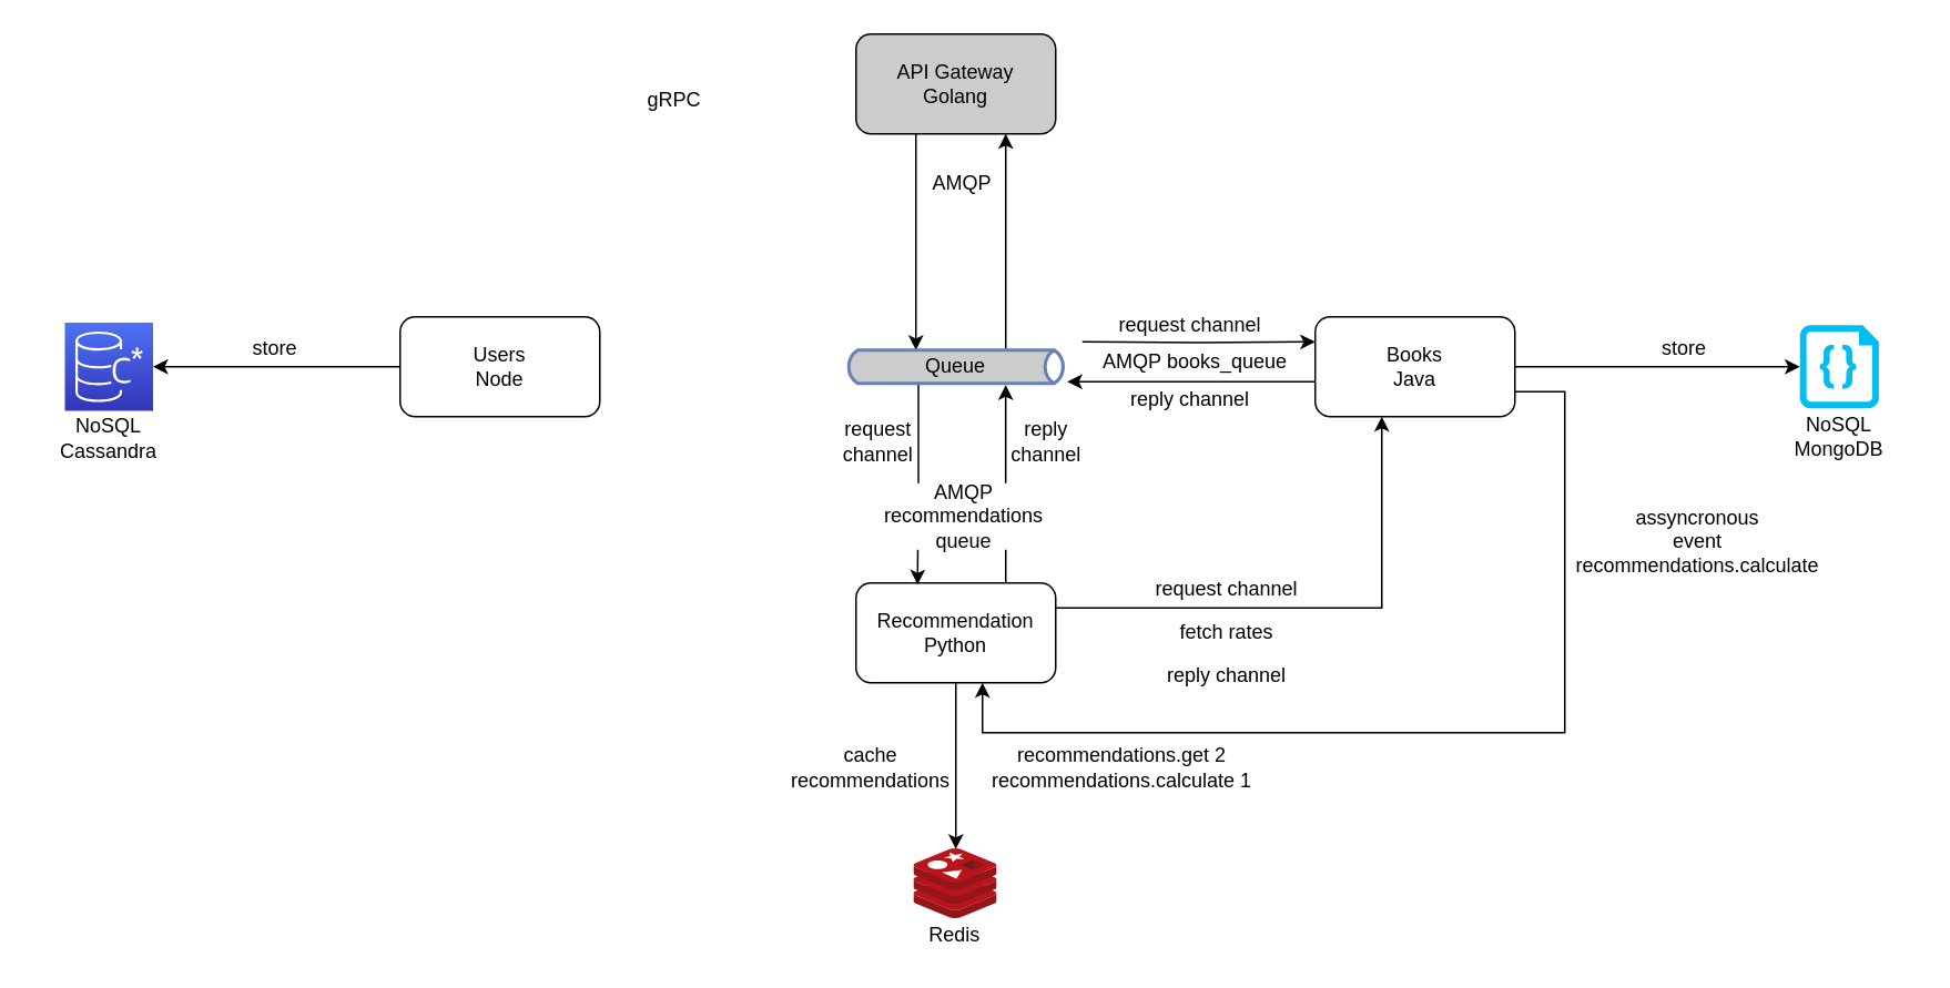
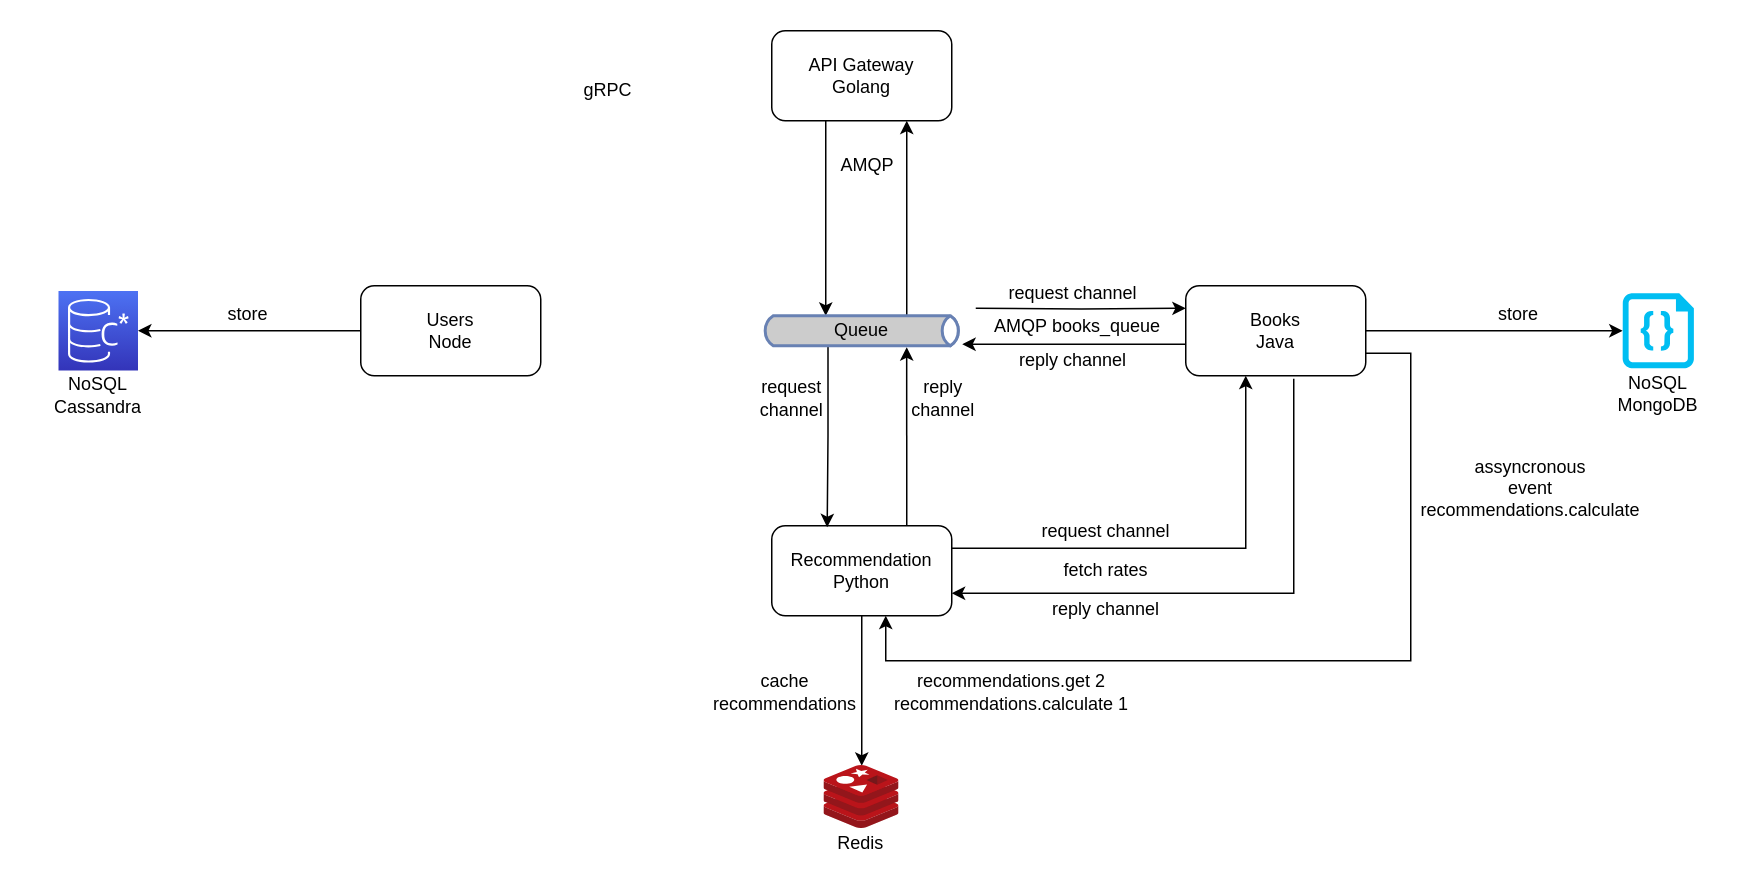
  <mxCell id="0" />
  <mxCell id="1" parent="0" />
  <mxCell id="2" style="edgeStyle=orthogonalEdgeStyle;rounded=0;orthogonalLoop=1;jettySize=auto;html=1;" parent="1" source="3" target="17" edge="1"><mxGeometry relative="1" as="geometry"><Array as="points"><mxPoint x="550" y="160" /><mxPoint x="550" y="160" /></Array></mxGeometry></mxCell>
- <mxCell id="3" value="API Gateway&lt;br&gt;Golang" style="rounded=1;whiteSpace=wrap;html=1;fillColor=#cccccc;" parent="1" vertex="1"><mxGeometry x="514" y="20" width="120" height="60" as="geometry" /></mxCell>
+ <mxCell id="3" value="API Gateway&lt;br&gt;Golang" style="rounded=1;whiteSpace=wrap;html=1;" parent="1" vertex="1"><mxGeometry x="514" y="20" width="120" height="60" as="geometry" /></mxCell>
  <mxCell id="4" style="edgeStyle=orthogonalEdgeStyle;rounded=0;orthogonalLoop=1;jettySize=auto;html=1;entryX=1;entryY=0.5;entryDx=0;entryDy=0;entryPerimeter=0;" parent="1" source="5" target="21" edge="1"><mxGeometry relative="1" as="geometry"><mxPoint y="220" as="targetPoint" x="160" /></mxGeometry></mxCell>
  <mxCell id="5" value="Users&lt;br&gt;Node" style="rounded=1;whiteSpace=wrap;html=1;" parent="1" vertex="1"><mxGeometry x="240" y="190" width="120" height="60" as="geometry" /></mxCell>
  <mxCell id="6" style="edgeStyle=orthogonalEdgeStyle;rounded=0;orthogonalLoop=1;jettySize=auto;html=1;" parent="1" source="9" target="17" edge="1"><mxGeometry relative="1" as="geometry" /></mxCell>
  <mxCell id="7" style="edgeStyle=orthogonalEdgeStyle;rounded=0;orthogonalLoop=1;jettySize=auto;html=1;entryX=0;entryY=0.5;entryDx=0;entryDy=0;entryPerimeter=0;" parent="1" source="9" target="29" edge="1"><mxGeometry relative="1" as="geometry" /></mxCell>
+ <mxCell id="8" style="edgeStyle=orthogonalEdgeStyle;rounded=0;orthogonalLoop=1;jettySize=auto;html=1;exitX=0.6;exitY=1.033;exitDx=0;exitDy=0;exitPerimeter=0;entryX=1;entryY=0.75;entryDx=0;entryDy=0;" parent="1" source="9" target="13" edge="1"><mxGeometry relative="1" as="geometry"><mxPoint x="640" y="390" as="targetPoint" /><Array as="points"><mxPoint x="862" y="395" /></Array></mxGeometry></mxCell>
  <mxCell id="9" value="Books&lt;br&gt;Java" style="rounded=1;whiteSpace=wrap;html=1;" parent="1" vertex="1"><mxGeometry x="790" y="190" width="120" height="60" as="geometry" /></mxCell>
  <mxCell id="10" style="edgeStyle=orthogonalEdgeStyle;rounded=0;orthogonalLoop=1;jettySize=auto;html=1;exitX=0.75;exitY=0;exitDx=0;exitDy=0;entryX=0.833;entryY=1.05;entryDx=0;entryDy=0;entryPerimeter=0;" parent="1" source="13" target="18" edge="1"><mxGeometry relative="1" as="geometry" /></mxCell>
  <mxCell id="11" style="edgeStyle=orthogonalEdgeStyle;rounded=0;orthogonalLoop=1;jettySize=auto;html=1;exitX=1;exitY=0.25;exitDx=0;exitDy=0;" parent="1" source="13" edge="1"><mxGeometry relative="1" as="geometry"><mxPoint x="830" y="250" as="targetPoint" /><Array as="points"><mxPoint x="830" y="365" /><mxPoint x="830" y="250" /></Array></mxGeometry></mxCell>
  <mxCell id="12" style="edgeStyle=orthogonalEdgeStyle;rounded=0;orthogonalLoop=1;jettySize=auto;html=1;" parent="1" source="13" target="26" edge="1"><mxGeometry relative="1" as="geometry" /></mxCell>
  <mxCell id="13" value="Recommendation&lt;br&gt;Python" style="rounded=1;whiteSpace=wrap;html=1;" parent="1" vertex="1"><mxGeometry x="514" y="350" width="120" height="60" as="geometry" /></mxCell>
  <mxCell id="14" style="edgeStyle=orthogonalEdgeStyle;rounded=0;orthogonalLoop=1;jettySize=auto;html=1;entryX=0.75;entryY=1;entryDx=0;entryDy=0;" parent="1" source="17" target="3" edge="1"><mxGeometry relative="1" as="geometry"><Array as="points"><mxPoint x="604" y="170" /><mxPoint x="604" y="170" /></Array></mxGeometry></mxCell>
  <mxCell id="15" style="edgeStyle=orthogonalEdgeStyle;rounded=0;orthogonalLoop=1;jettySize=auto;html=1;entryX=0;entryY=0.25;entryDx=0;entryDy=0;" parent="1" target="9" edge="1"><mxGeometry relative="1" as="geometry"><mxPoint x="650" y="205" as="sourcePoint" /></mxGeometry></mxCell>
  <mxCell id="16" style="edgeStyle=orthogonalEdgeStyle;rounded=0;orthogonalLoop=1;jettySize=auto;html=1;entryX=0.308;entryY=0.017;entryDx=0;entryDy=0;exitX=0.25;exitY=1;exitDx=0;exitDy=0;entryPerimeter=0;" parent="1" source="18" target="13" edge="1"><mxGeometry relative="1" as="geometry" /></mxCell>
  <mxCell id="17" value="" style="html=1;outlineConnect=0;fillColor=#CCCCCC;strokeColor=#6881B3;gradientColor=none;gradientDirection=north;strokeWidth=2;shape=mxgraph.networks.bus;gradientColor=none;gradientDirection=north;fontColor=#ffffff;perimeter=backbonePerimeter;backboneSize=20;" parent="1" vertex="1"><mxGeometry x="507" y="185" width="134" height="70" as="geometry" /></mxCell>
  <mxCell id="18" value="Queue" style="text;html=1;strokeColor=none;fillColor=none;align=center;verticalAlign=middle;whiteSpace=wrap;rounded=0;" parent="1" vertex="1"><mxGeometry x="529" y="210" width="90" height="20" as="geometry" /></mxCell>
  <mxCell id="19" value="request channel" style="text;html=1;strokeColor=none;fillColor=none;align=center;verticalAlign=middle;whiteSpace=wrap;rounded=0;" parent="1" vertex="1"><mxGeometry x="670" y="185" width="90" height="20" as="geometry" /></mxCell>
  <mxCell id="20" value="fetch rates" style="text;html=1;strokeColor=none;fillColor=none;align=center;verticalAlign=middle;whiteSpace=wrap;rounded=0;" parent="1" vertex="1"><mxGeometry x="692" y="370" width="90" height="20" as="geometry" /></mxCell>
  <mxCell id="21" value="" style="sketch=0;points=[[0,0,0],[0.25,0,0],[0.5,0,0],[0.75,0,0],[1,0,0],[0,1,0],[0.25,1,0],[0.5,1,0],[0.75,1,0],[1,1,0],[0,0.25,0],[0,0.5,0],[0,0.75,0],[1,0.25,0],[1,0.5,0],[1,0.75,0]];outlineConnect=0;fontColor=#232F3E;gradientColor=#4D72F3;gradientDirection=north;fillColor=#3334B9;strokeColor=#ffffff;dashed=0;verticalLabelPosition=bottom;verticalAlign=top;align=center;html=1;fontSize=12;fontStyle=0;aspect=fixed;shape=mxgraph.aws4.resourceIcon;resIcon=mxgraph.aws4.managed_apache_cassandra_service;" parent="1" vertex="1"><mxGeometry x="38.5" y="193.5" width="53" height="53" as="geometry" /></mxCell>
  <mxCell id="22" value="NoSQL Cassandra" style="text;html=1;strokeColor=none;fillColor=none;align=center;verticalAlign=middle;whiteSpace=wrap;rounded=0;" parent="1" vertex="1"><mxGeometry x="20" y="246.5" width="90" height="33.5" as="geometry" /></mxCell>
  <mxCell id="23" value="store" style="text;html=1;strokeColor=none;fillColor=none;align=center;verticalAlign=middle;whiteSpace=wrap;rounded=0;" parent="1" vertex="1"><mxGeometry x="140" y="199" width="50" height="20" as="geometry" /></mxCell>
- <mxCell id="24" value="AMQP&lt;br&gt;recommendations&lt;br&gt;queue" style="text;html=1;strokeColor=none;fillColor=default;align=center;verticalAlign=middle;whiteSpace=wrap;rounded=0;" parent="1" vertex="1"><mxGeometry x="529" y="290" width="99.5" height="40" as="geometry" /></mxCell>
  <mxCell id="25" value="AMQP" style="text;html=1;strokeColor=none;fillColor=none;align=center;verticalAlign=middle;whiteSpace=wrap;rounded=0;" parent="1" vertex="1"><mxGeometry x="555" y="100" width="46" height="20" as="geometry" /></mxCell>
  <mxCell id="26" value="" style="sketch=0;aspect=fixed;html=1;points=[];align=center;image;fontSize=12;image=img/lib/mscae/Cache_Redis_Product.svg;fillColor=default;" parent="1" vertex="1"><mxGeometry x="549" y="510" width="50" height="42" as="geometry" /></mxCell>
  <mxCell id="27" value="cache recommendations" style="text;html=1;strokeColor=none;fillColor=none;align=center;verticalAlign=middle;whiteSpace=wrap;rounded=0;" parent="1" vertex="1"><mxGeometry x="473" y="445.62" width="100" height="30" as="geometry" /></mxCell>
  <mxCell id="28" value="Redis" style="text;html=1;strokeColor=none;fillColor=default;align=center;verticalAlign=middle;whiteSpace=wrap;rounded=0;" parent="1" vertex="1"><mxGeometry x="543" y="552" width="61" height="20" as="geometry" /></mxCell>
  <mxCell id="29" value="" style="verticalLabelPosition=bottom;html=1;verticalAlign=top;align=center;strokeColor=none;fillColor=#00BEF2;shape=mxgraph.azure.code_file;pointerEvents=1;" parent="1" vertex="1"><mxGeometry x="1081.25" y="195" width="47.5" height="50" as="geometry" /></mxCell>
  <mxCell id="30" value="NoSQL MongoDB" style="text;html=1;strokeColor=none;fillColor=none;align=center;verticalAlign=middle;whiteSpace=wrap;rounded=0;" parent="1" vertex="1"><mxGeometry x="1060" y="245" width="90" height="33.5" as="geometry" /></mxCell>
  <mxCell id="31" value="store" style="text;html=1;strokeColor=none;fillColor=none;align=center;verticalAlign=middle;whiteSpace=wrap;rounded=0;" parent="1" vertex="1"><mxGeometry x="987" y="199" width="50" height="20" as="geometry" /></mxCell>
  <mxCell id="32" style="edgeStyle=orthogonalEdgeStyle;rounded=0;orthogonalLoop=1;jettySize=auto;html=1;exitX=1;exitY=0.75;exitDx=0;exitDy=0;" parent="1" source="9" edge="1"><mxGeometry relative="1" as="geometry"><mxPoint x="590" y="410" as="targetPoint" /><Array as="points"><mxPoint x="940" y="235" /><mxPoint x="940" y="440" /><mxPoint x="590" y="440" /></Array><mxPoint x="913" y="157.5" as="sourcePoint" /></mxGeometry></mxCell>
  <mxCell id="33" value="AMQP&amp;nbsp;books_queue" style="text;html=1;strokeColor=none;fillColor=none;align=center;verticalAlign=middle;whiteSpace=wrap;rounded=0;" parent="1" vertex="1"><mxGeometry x="654" y="207" width="128" height="20" as="geometry" /></mxCell>
  <mxCell id="34" value="reply channel" style="text;html=1;strokeColor=none;fillColor=none;align=center;verticalAlign=middle;whiteSpace=wrap;rounded=0;" parent="1" vertex="1"><mxGeometry x="670" y="230" width="90" height="20" as="geometry" /></mxCell>
  <mxCell id="35" value="request channel" style="text;html=1;strokeColor=none;fillColor=none;align=center;verticalAlign=middle;whiteSpace=wrap;rounded=0;" parent="1" vertex="1"><mxGeometry x="503" y="250" width="49" height="30" as="geometry" /></mxCell>
  <mxCell id="36" value="reply&lt;br&gt;channel" style="text;html=1;strokeColor=none;fillColor=none;align=center;verticalAlign=middle;whiteSpace=wrap;rounded=0;" parent="1" vertex="1"><mxGeometry x="604" y="250" width="49" height="30" as="geometry" /></mxCell>
  <mxCell id="37" value="recommendations.get 2&lt;br&gt;recommendations.calculate 1" style="text;html=1;strokeColor=none;fillColor=none;align=center;verticalAlign=middle;whiteSpace=wrap;rounded=0;" parent="1" vertex="1"><mxGeometry x="588" y="441.25" width="172" height="38.75" as="geometry" /></mxCell>
  <mxCell id="38" value="gRPC" style="text;html=1;strokeColor=none;fillColor=none;align=center;verticalAlign=middle;whiteSpace=wrap;rounded=0;" parent="1" vertex="1"><mxGeometry x="360" y="50" width="90" height="20" as="geometry" /></mxCell>
  <mxCell id="39" value="request channel" style="text;html=1;strokeColor=none;fillColor=none;align=center;verticalAlign=middle;whiteSpace=wrap;rounded=0;" parent="1" vertex="1"><mxGeometry x="692" y="344" width="90" height="20" as="geometry" /></mxCell>
  <mxCell id="40" value="reply channel" style="text;html=1;strokeColor=none;fillColor=none;align=center;verticalAlign=middle;whiteSpace=wrap;rounded=0;" parent="1" vertex="1"><mxGeometry x="692" y="396" width="90" height="20" as="geometry" /></mxCell>
  <mxCell id="41" value="&lt;div&gt;assyncronous&lt;/div&gt;&lt;div&gt;event&lt;/div&gt;&lt;div&gt;recommendations.calculate&lt;/div&gt;" style="text;html=1;strokeColor=none;fillColor=none;align=center;verticalAlign=middle;whiteSpace=wrap;rounded=0;" vertex="1" parent="1"><mxGeometry x="940" y="300" width="160" height="50" as="geometry" /></mxCell>
